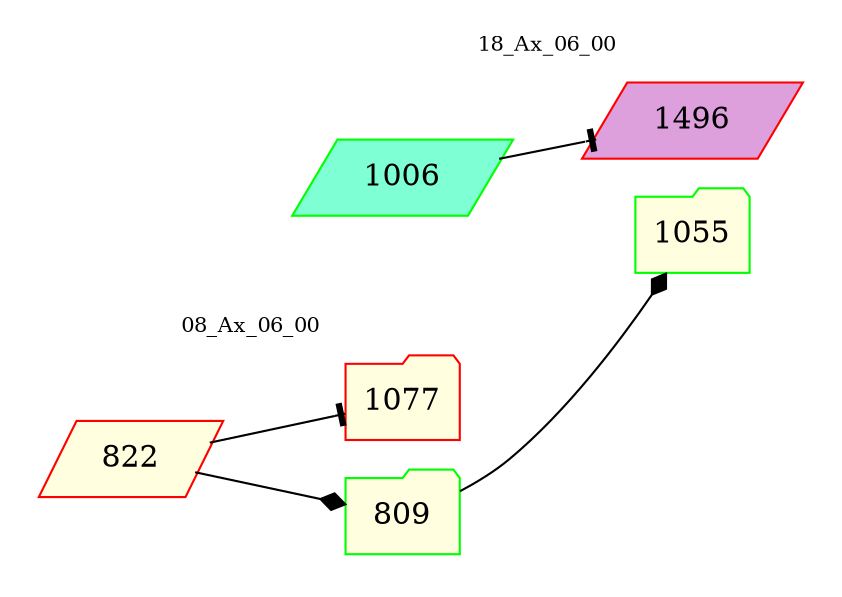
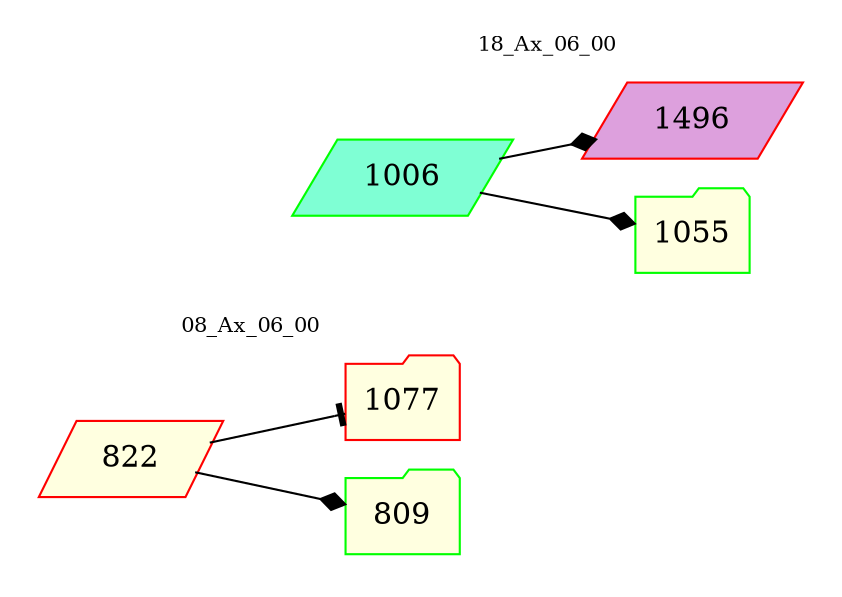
  digraph {
    rankdir=LR
    node [color=green fillcolor=lightyellow shape=parallelogram style=filled]
    edge [arrowhead=diamond color=black]
    n1 [fillcolor=aquamarine label=1006]
    n2 [label=1055 shape=folder]
    n3 [color=red fillcolor=plum label=1496]
    n4 [color=red label=822]
    n5 [label=809 shape=folder]
    n6 [color=red label=1077 shape=folder]
    subgraph cluster_1 {
      color=white
      fontsize=10
      label="18_Ax_06_00"
      n1
      n2
      n3
    }
    subgraph cluster_2 {
      color=white
      fontsize=10
      label="08_Ax_06_00"
      n4
      n5
      n6
    }
-   n5 -> n2
-   n1 -> n3 [arrowhead=tee]
+   n1 -> n2
+   n1 -> n3
    n4 -> n5
    n4 -> n6 [arrowhead=tee]
  }
